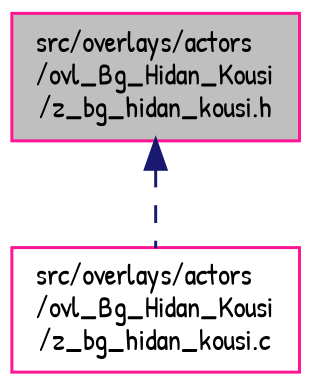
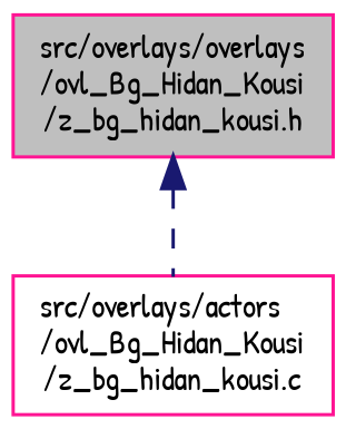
  digraph {
    fontname="Patrick Hand"
    node [color=deeppink fontname="Patrick Hand" fontsize=10 shape=record style=filled]
-   n1 [fillcolor=grey75 fontcolor=black height=0.2 label="src/overlays/actors\l/ovl_Bg_Hidan_Kousi\l/z_bg_hidan_kousi.h" width=0.4]
+   n1 [fillcolor=grey75 fontcolor=black height=0.2 label="src/overlays/overlays\l/ovl_Bg_Hidan_Kousi\l/z_bg_hidan_kousi.h" width=0.4]
    n2 [fillcolor=white height=0.2 label="src/overlays/actors\l/ovl_Bg_Hidan_Kousi\l/z_bg_hidan_kousi.c" width=0.4]
    n1 -> n2 [color=midnightblue dir=back fontname="Patrick Hand" fontsize=10 labelfontname=Helvetica labelfontsize=10 style=dashed]
  }
